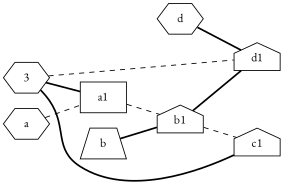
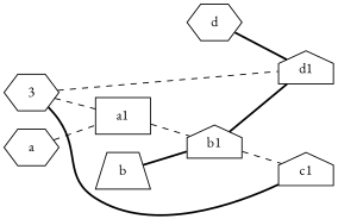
  graph {
    fontname="EB Garamond"
    rankdir=LR
    node [fontname="EB Garamond" shape=hexagon]
    edge [fontname="EB Garamond" style=bold]
    a1 [shape=box]
    a
    b1 [shape=house]
    c1 [shape=house]
    3
    d1 [shape=house]
    d
    b [shape=trapezium]
    a1 -- b1 [style=dashed]
    a -- a1 [style=dashed]
    b1 -- c1 [style=dashed]
    b1 -- d1
-   3 -- a1
+   3 -- a1 [style=dashed]
    3 -- c1
    3 -- d1 [style=dashed]
    d -- d1
    b -- b1
  }
